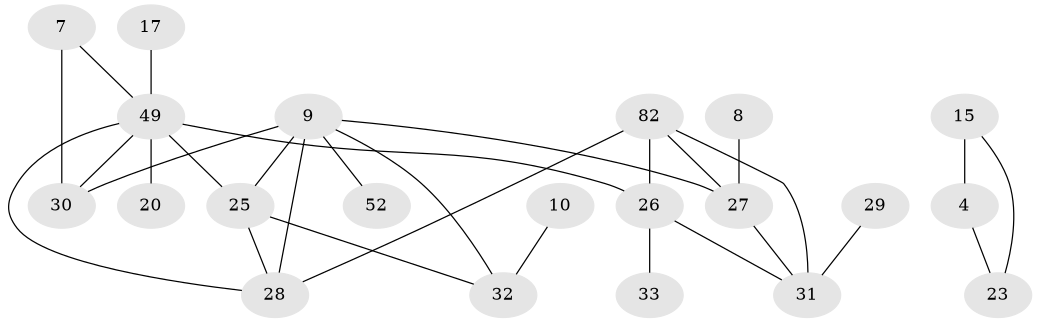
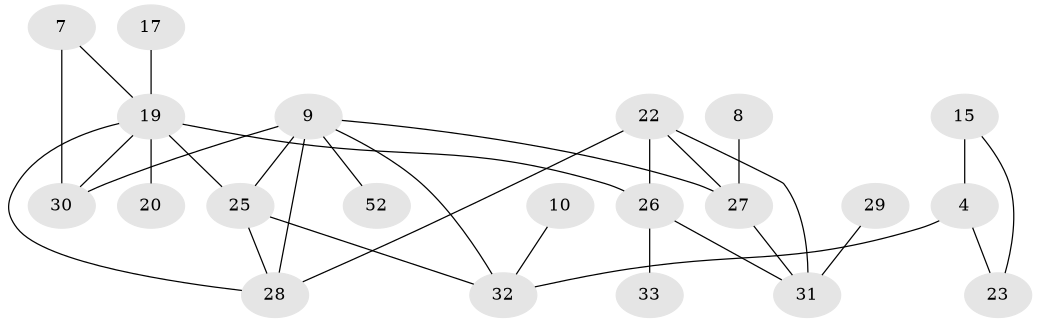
  graph {
    node [color=gray90 style=filled]
    edge [weight=1.0]
-   19 [label=49]
+   19
    25
    28
    30
    20
    26
    4
    23
    32
    7
    8
    27
    31
    9
    n15 [label=52]
    10
    15
    17
    33
-   22 [label=82]
+   22
    29
    19 -- 25
    19 -- 28
    19 -- 30
    19 -- 20
    19 -- 26
    25 -- 28
    25 -- 32
    26 -- 31
    26 -- 33
    4 -- 23
+   4 -- 32
    7 -- 19
    7 -- 30
    8 -- 27
    27 -- 31
    9 -- 25
    9 -- 28
    9 -- 30 [weight=2.0]
    9 -- 32
    9 -- 27
    9 -- n15
    10 -- 32
    15 -- 4 [weight=2.0]
    15 -- 23
    17 -- 19
    22 -- 28
    22 -- 26
    22 -- 27
    22 -- 31
    29 -- 31 [weight=2.0]
  }
